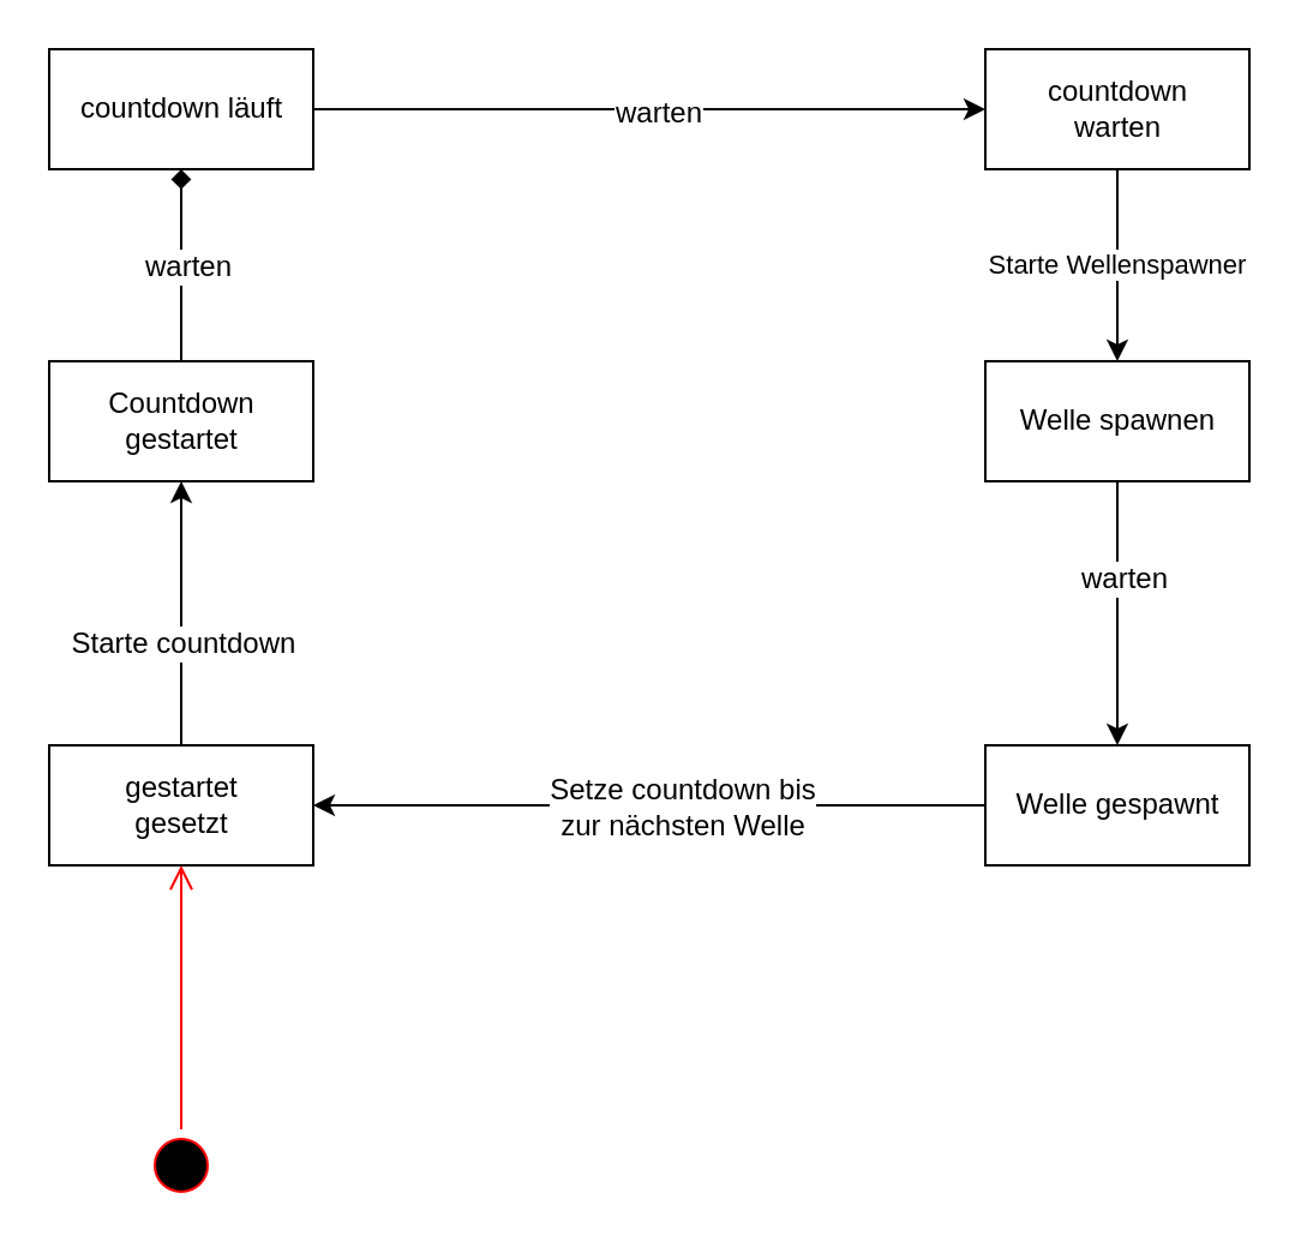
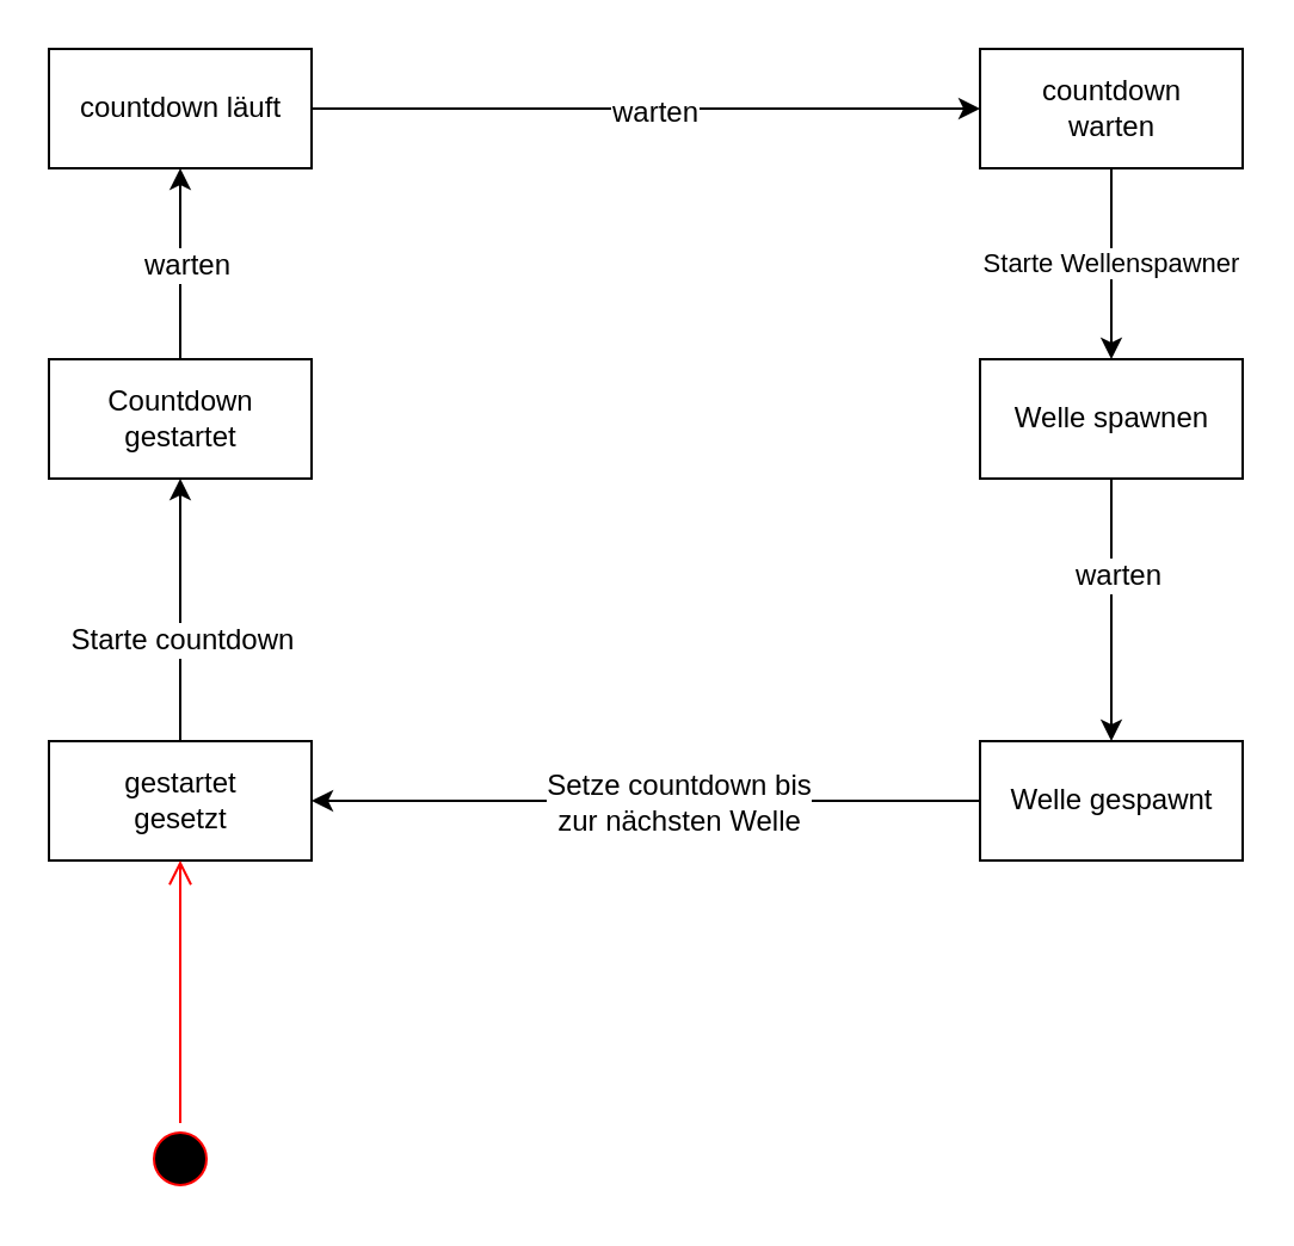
  <mxCell id="0" />
  <mxCell id="1" parent="0" />
  <mxCell id="2" value="" style="edgeStyle=orthogonalEdgeStyle;rounded=0;orthogonalLoop=1;jettySize=auto;html=1;" edge="1" parent="1" source="4" target="6"><mxGeometry relative="1" as="geometry" /></mxCell>
  <mxCell id="3" value="warten" style="text;html=1;align=center;verticalAlign=middle;resizable=0;points=[];labelBackgroundColor=#ffffff;" vertex="1" connectable="0" parent="2"><mxGeometry x="0.021" y="-1" relative="1" as="geometry"><mxPoint as="offset" /></mxGeometry></mxCell>
  <mxCell id="4" value="countdown läuft" style="html=1;" vertex="1" parent="1"><mxGeometry x="20" y="20" width="110" height="50" as="geometry" /></mxCell>
  <mxCell id="5" value="Starte Wellenspawner" style="edgeStyle=orthogonalEdgeStyle;rounded=0;orthogonalLoop=1;jettySize=auto;html=1;" edge="1" parent="1" source="6" target="9"><mxGeometry relative="1" as="geometry" /></mxCell>
  <mxCell id="6" value="countdown&lt;br&gt;warten" style="html=1;" vertex="1" parent="1"><mxGeometry x="410" y="20" width="110" height="50" as="geometry" /></mxCell>
  <mxCell id="7" value="" style="edgeStyle=orthogonalEdgeStyle;rounded=0;orthogonalLoop=1;jettySize=auto;html=1;" edge="1" parent="1" source="9" target="12"><mxGeometry relative="1" as="geometry"><Array as="points"><mxPoint x="465" y="335" /></Array></mxGeometry></mxCell>
  <mxCell id="8" value="warten" style="text;html=1;align=center;verticalAlign=middle;resizable=0;points=[];labelBackgroundColor=#ffffff;" vertex="1" connectable="0" parent="7"><mxGeometry x="-0.273" y="2" relative="1" as="geometry"><mxPoint as="offset" /></mxGeometry></mxCell>
  <mxCell id="9" value="Welle spawnen" style="html=1;" vertex="1" parent="1"><mxGeometry x="410" y="150" width="110" height="50" as="geometry" /></mxCell>
  <mxCell id="10" value="" style="edgeStyle=orthogonalEdgeStyle;rounded=0;orthogonalLoop=1;jettySize=auto;html=1;" edge="1" parent="1" source="12" target="18"><mxGeometry relative="1" as="geometry"><Array as="points"><mxPoint x="80" y="335" /><mxPoint x="80" y="335" /></Array></mxGeometry></mxCell>
  <mxCell id="11" value="Setze countdown bis&lt;br&gt;zur nächsten Welle" style="text;html=1;align=center;verticalAlign=middle;resizable=0;points=[];labelBackgroundColor=#ffffff;" vertex="1" connectable="0" parent="10"><mxGeometry x="-0.125" y="-44" relative="1" as="geometry"><mxPoint x="-4" y="44" as="offset" /></mxGeometry></mxCell>
  <mxCell id="12" value="Welle gespawnt" style="html=1;" vertex="1" parent="1"><mxGeometry x="410" y="310" width="110" height="50" as="geometry" /></mxCell>
- <mxCell id="13" style="edgeStyle=orthogonalEdgeStyle;rounded=0;orthogonalLoop=1;jettySize=auto;html=1;endArrow=diamond;" edge="1" parent="1" source="15" target="4"><mxGeometry relative="1" as="geometry" /></mxCell>
+ <mxCell id="13" style="edgeStyle=orthogonalEdgeStyle;rounded=0;orthogonalLoop=1;jettySize=auto;html=1;" edge="1" parent="1" source="15" target="4"><mxGeometry relative="1" as="geometry" /></mxCell>
  <mxCell id="14" value="warten" style="text;html=1;align=center;verticalAlign=middle;resizable=0;points=[];labelBackgroundColor=#ffffff;" vertex="1" connectable="0" parent="13"><mxGeometry y="-2" relative="1" as="geometry"><mxPoint as="offset" /></mxGeometry></mxCell>
  <mxCell id="15" value="Countdown&lt;br&gt;gestartet" style="html=1;" vertex="1" parent="1"><mxGeometry x="20" y="150" width="110" height="50" as="geometry" /></mxCell>
  <mxCell id="16" style="edgeStyle=orthogonalEdgeStyle;rounded=0;orthogonalLoop=1;jettySize=auto;html=1;" edge="1" parent="1" source="18" target="15"><mxGeometry relative="1" as="geometry" /></mxCell>
  <mxCell id="17" value="Starte countdown" style="text;html=1;align=center;verticalAlign=middle;resizable=0;points=[];labelBackgroundColor=#ffffff;" vertex="1" connectable="0" parent="16"><mxGeometry x="-0.218" relative="1" as="geometry"><mxPoint as="offset" /></mxGeometry></mxCell>
  <mxCell id="18" value="gestartet&lt;br&gt;gesetzt" style="html=1;" vertex="1" parent="1"><mxGeometry x="20" y="310" width="110" height="50" as="geometry" /></mxCell>
  <mxCell id="19" value="" style="ellipse;html=1;shape=startState;fillColor=#000000;strokeColor=#ff0000;" vertex="1" parent="1"><mxGeometry x="60" y="470" width="30" height="30" as="geometry" /></mxCell>
  <mxCell id="20" value="" style="edgeStyle=orthogonalEdgeStyle;html=1;verticalAlign=bottom;endArrow=open;endSize=8;strokeColor=#ff0000;" edge="1" source="19" parent="1" target="18"><mxGeometry relative="1" as="geometry"><mxPoint x="75" y="560" as="targetPoint" /></mxGeometry></mxCell>
